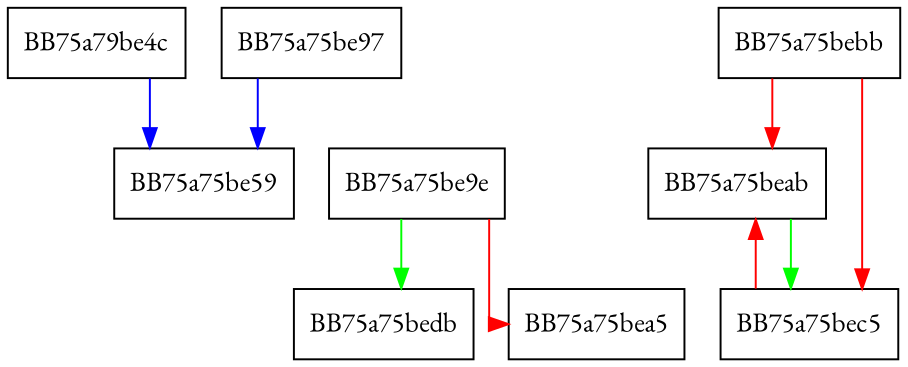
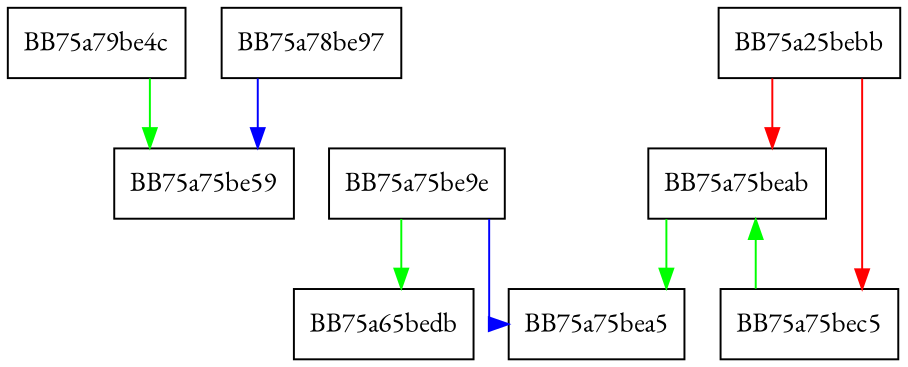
  digraph {
    fontname="EB Garamond"
    splines=ortho
    node [fontname="EB Garamond" shape=box]
    edge [color=green fontname="EB Garamond"]
    n1 [label=BB75a79be4c]
    BB75a75be59
    BB75a75be9e
-   BB75a75bedb
+   BB75a75bedb [label=BB75a65bedb]
    BB75a75bea5
-   BB75a75be97
+   BB75a75be97 [label=BB75a78be97]
    BB75a75bec5
    BB75a75beab
-   BB75a75bebb
-   n1 -> BB75a75be59 [color=blue]
+   BB75a75bebb [label=BB75a25bebb]
+   n1 -> BB75a75be59
    BB75a75be9e -> BB75a75bedb
-   BB75a75be9e -> BB75a75bea5 [color=red]
+   BB75a75be9e -> BB75a75bea5 [color=blue]
    BB75a75be97 -> BB75a75be59 [color=blue]
-   BB75a75bec5 -> BB75a75beab [color=red]
-   BB75a75beab -> BB75a75bec5
+   BB75a75bec5 -> BB75a75beab
+   BB75a75beab -> BB75a75bea5
    BB75a75bebb -> BB75a75bec5 [color=red]
    BB75a75bebb -> BB75a75beab [color=red]
  }
